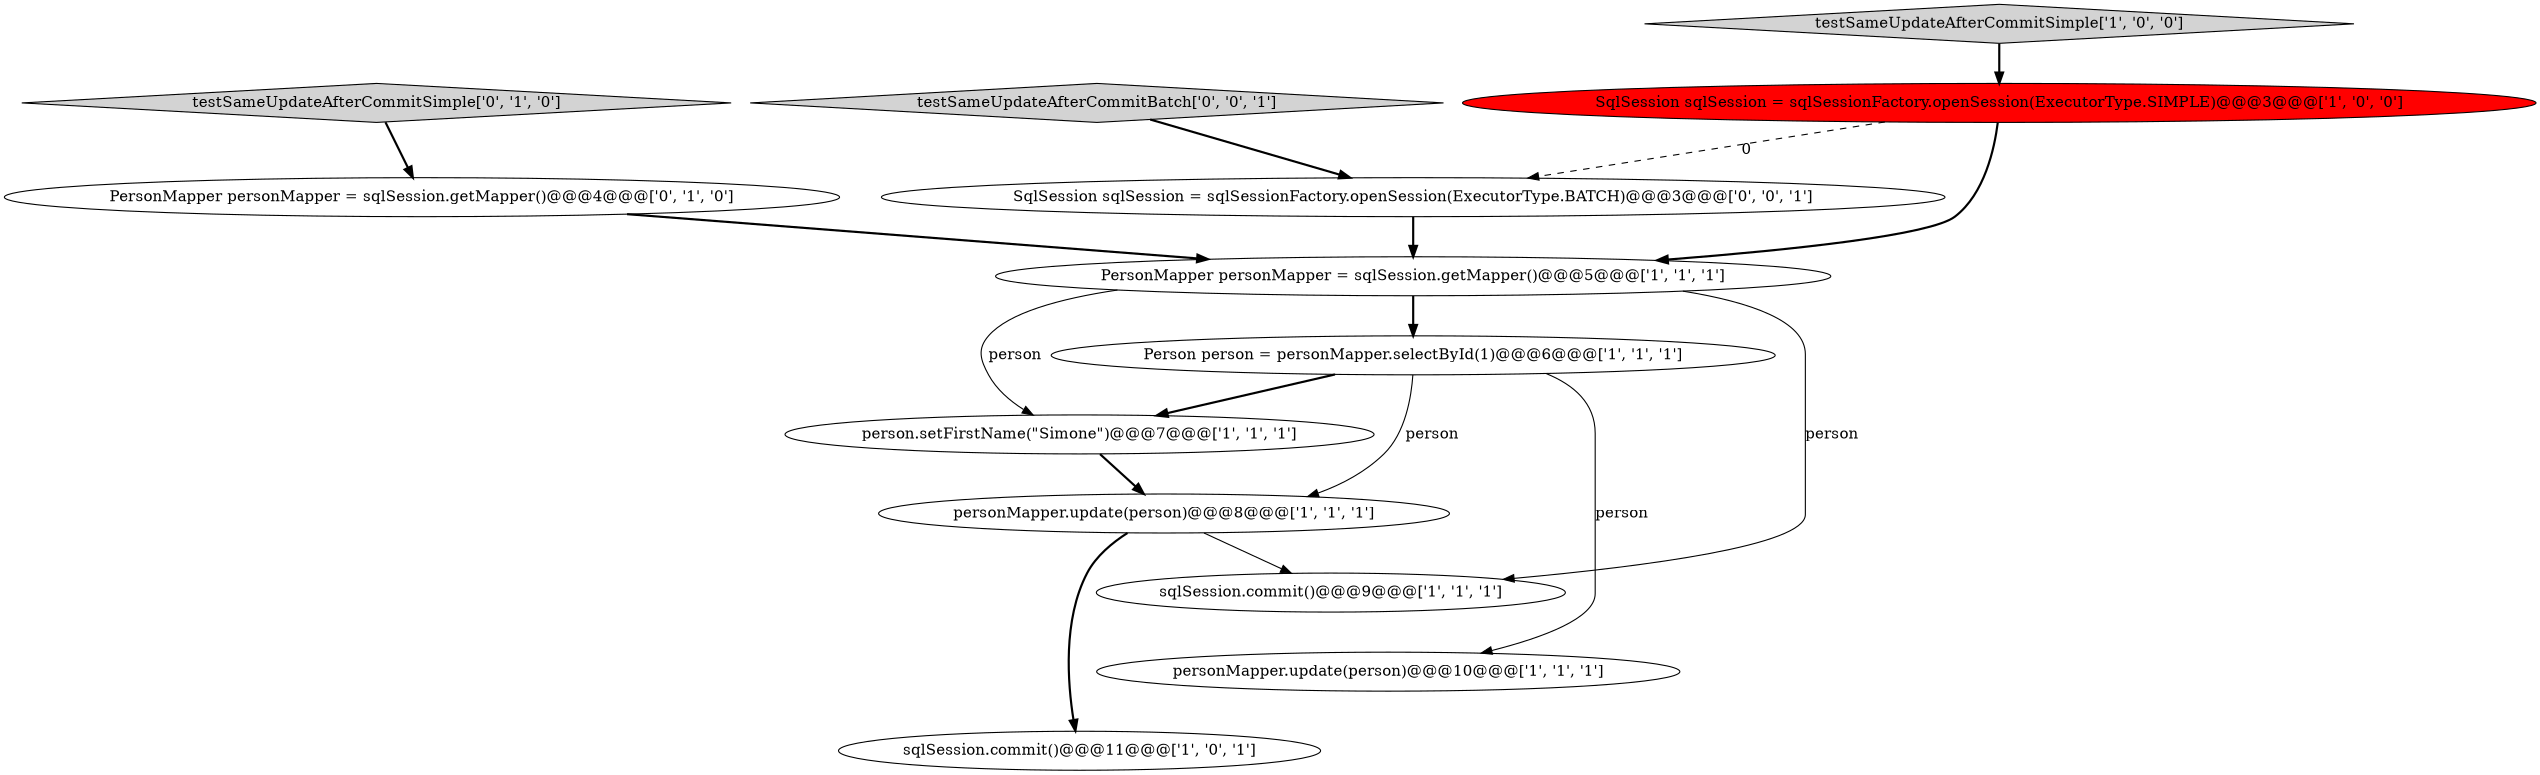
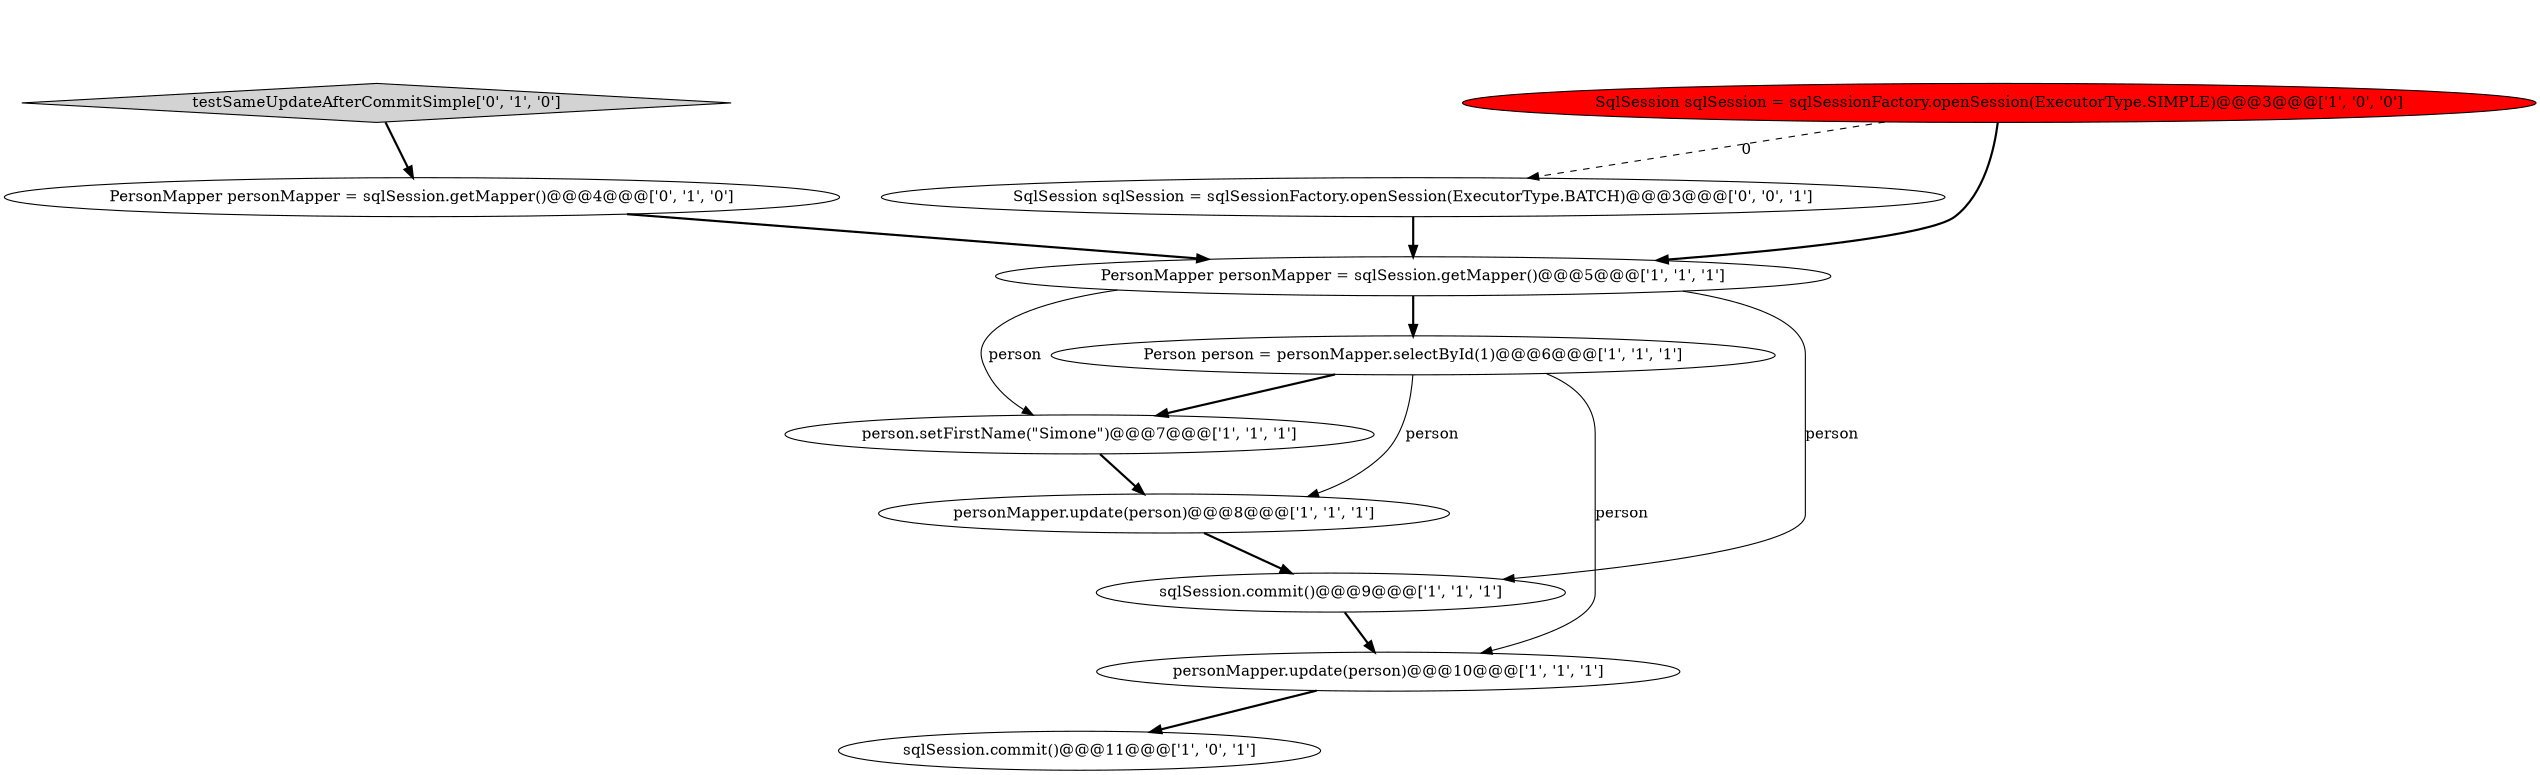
  digraph {
    node [fillcolor=white shape=ellipse style=filled]
    edge [style=bold]
    n1 [label="PersonMapper personMapper = sqlSession.getMapper()@@@4@@@['0', '1', '0']"]
    n2 [label="PersonMapper personMapper = sqlSession.getMapper()@@@5@@@['1', '1', '1']"]
    n3 [label="sqlSession.commit()@@@9@@@['1', '1', '1']"]
    n4 [label="person.setFirstName(\"Simone\")@@@7@@@['1', '1', '1']"]
    n5 [label="Person person = personMapper.selectById(1)@@@6@@@['1', '1', '1']"]
    n6 [label="personMapper.update(person)@@@8@@@['1', '1', '1']"]
    n7 [label="personMapper.update(person)@@@10@@@['1', '1', '1']"]
-   n8 [fillcolor=lightgray label="testSameUpdateAfterCommitBatch['0', '0', '1']" shape=diamond]
    n9 [label="SqlSession sqlSession = sqlSessionFactory.openSession(ExecutorType.BATCH)@@@3@@@['0', '0', '1']"]
    n10 [label="sqlSession.commit()@@@11@@@['1', '0', '1']"]
    n11 [fillcolor=red label="SqlSession sqlSession = sqlSessionFactory.openSession(ExecutorType.SIMPLE)@@@3@@@['1', '0', '0']"]
-   n12 [fillcolor=lightgray label="testSameUpdateAfterCommitSimple['1', '0', '0']" shape=diamond]
    n13 [fillcolor=lightgray label="testSameUpdateAfterCommitSimple['0', '1', '0']" shape=diamond]
    n1 -> n2
    n2 -> n3 [label=person style=solid]
    n2 -> n4 [label=person style=solid]
    n2 -> n5
+   n3 -> n7
    n4 -> n6
    n5 -> n4
    n5 -> n6 [label=person style=solid]
    n5 -> n7 [label=person style=solid]
-   n6 -> n3 [style=solid]
-   n6 -> n10
-   n8 -> n9
+   n6 -> n3
+   n7 -> n10
    n9 -> n2
    n11 -> n2
    n11 -> n9 [label=0 style=dashed]
-   n12 -> n11
    n13 -> n1
  }
